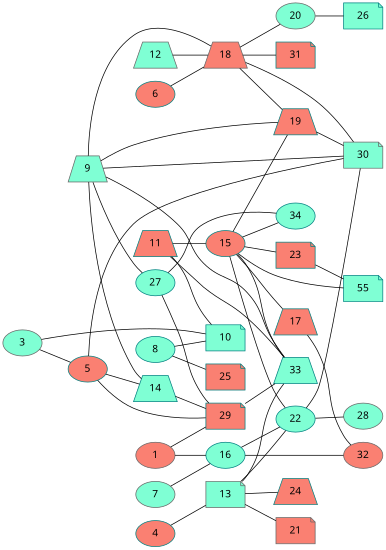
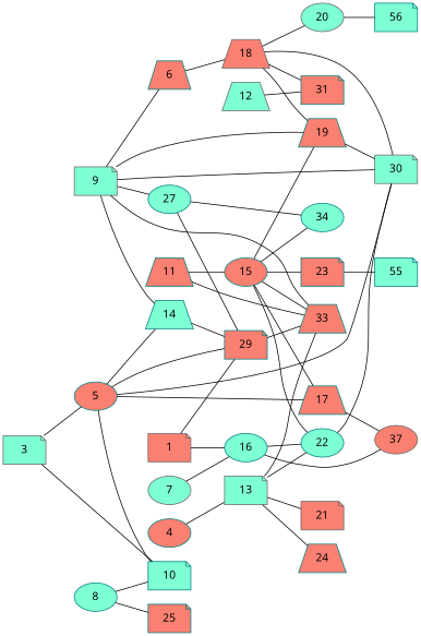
  graph {
    fontname="Noto Sans"
    rankdir=LR
    node [color=teal fillcolor=salmon fontname="Noto Sans" shape=ellipse style=filled]
    edge [fontname="Noto Sans" weight=1.0]
-   1 [color=gray40]
+   1 [color=gray40 shape=note]
    16 [fillcolor=aquamarine]
    29 [shape=note]
-   32 [color=gray40]
+   32 [color=gray40 label=37]
    22 [fillcolor=aquamarine]
-   33 [fillcolor=aquamarine shape=trapezium]
-   9 [color=gray40 fillcolor=aquamarine shape=trapezium]
+   33 [shape=trapezium]
+   9 [color=gray40 fillcolor=aquamarine shape=note]
    14 [fillcolor=aquamarine shape=trapezium]
    30 [color=gray40 fillcolor=aquamarine shape=note]
    18 [color=gray40 shape=trapezium]
    19 [shape=trapezium]
    27 [fillcolor=aquamarine]
-   3 [color=gray40 fillcolor=aquamarine]
+   3 [color=gray40 fillcolor=aquamarine shape=note]
    5
    10 [fillcolor=aquamarine shape=note]
    17 [shape=trapezium]
    4
    13 [color=gray40 fillcolor=aquamarine shape=note]
    21 [color=gray40 shape=note]
    24 [shape=trapezium]
-   6
+   6 [shape=trapezium]
    20 [color=gray40 fillcolor=aquamarine]
    31 [shape=note]
    7 [color=gray40 fillcolor=aquamarine]
    8 [fillcolor=aquamarine]
    25 [shape=note]
    34 [fillcolor=aquamarine]
    11 [shape=trapezium]
    15
    23 [shape=note]
    n31 [fillcolor=aquamarine label=55 shape=note]
    12 [color=gray40 fillcolor=aquamarine shape=trapezium]
-   28 [color=gray40 fillcolor=aquamarine]
-   26 [fillcolor=aquamarine shape=note]
+   26 [fillcolor=aquamarine shape=note label=56]
    1 -- 16
    1 -- 29
    16 -- 32
    16 -- 22 [weight=2.0]
    29 -- 33
    22 -- 30
-   22 -- 28
    9 -- 33
    9 -- 14
    9 -- 30
-   9 -- 18
+   9 -- 6
    9 -- 19
    9 -- 27
    14 -- 29
    18 -- 30
    18 -- 19
    18 -- 20
    18 -- 31
    19 -- 30
    27 -- 29
    27 -- 34
    3 -- 5
    3 -- 10
    5 -- 29
    5 -- 14
    5 -- 30
-   11 -- 10
+   5 -- 10
+   5 -- 17
    17 -- 32
    4 -- 13
    13 -- 22
    13 -- 33 [weight=3.0]
    13 -- 21
    13 -- 24
    6 -- 18
    20 -- 26
    7 -- 16
    8 -- 10
    8 -- 25
    11 -- 33
    11 -- 15
    15 -- 22
    15 -- 33 [weight=2.0]
    15 -- 19
    15 -- 17 [weight=2.0]
    15 -- 34
    15 -- 23 [weight=2.0]
-   15 -- n31 [weight=2.0]
    23 -- n31
-   12 -- 18
+   12 -- 31
  }
